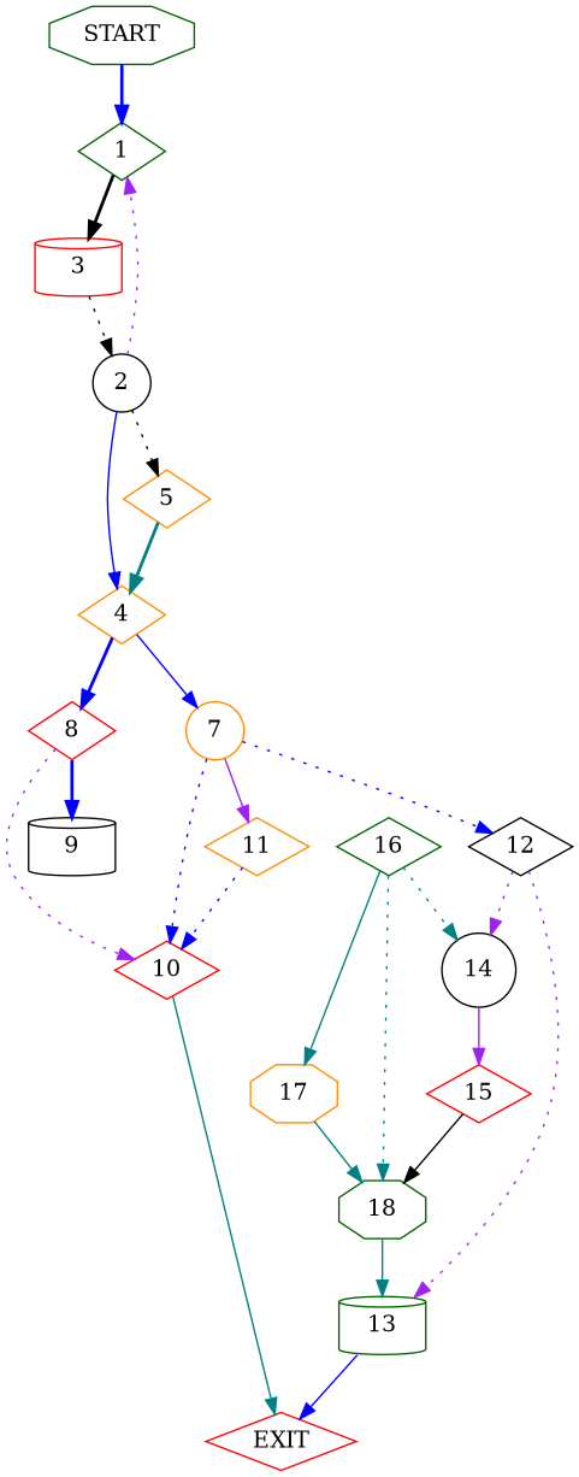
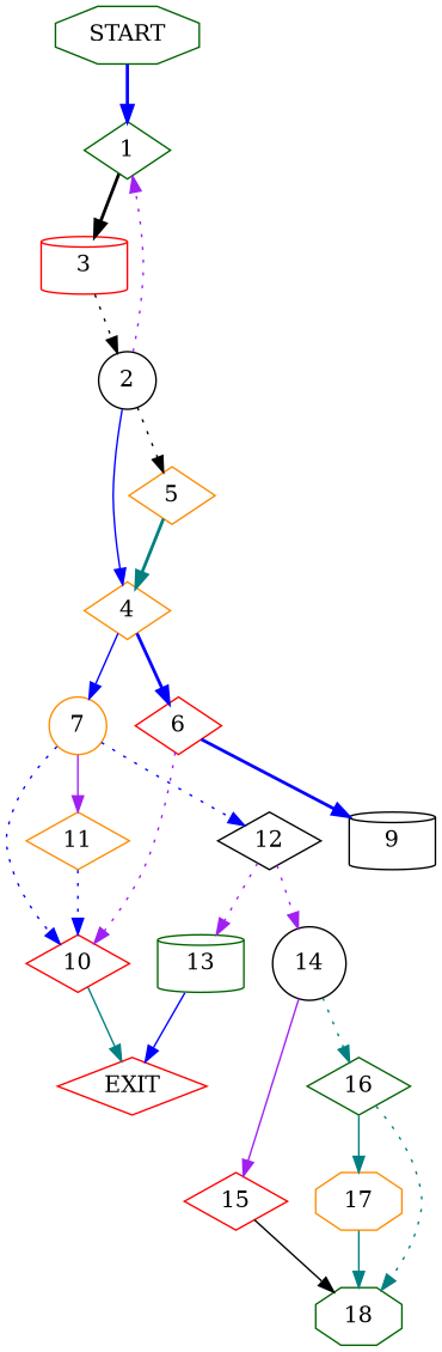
  digraph {
    node [color=darkgreen shape=diamond]
    edge [color=blue style=dotted]
    n1 [label=START shape=octagon]
    1
    3 [color=red shape=cylinder]
    n4 [color=red label=EXIT]
    2 [color=black shape=circle]
    4 [color=darkorange]
    5 [color=darkorange]
    7 [color=darkorange shape=circle]
-   8 [color=red]
+   8 [color=red label=6]
    11 [color=darkorange]
    12 [color=black]
    10 [color=red]
    9 [color=black shape=cylinder]
    13 [shape=cylinder]
    14 [color=black shape=circle]
    15 [color=red]
    16
    18 [shape=octagon]
    17 [color=darkorange shape=octagon]
    n1 -> 1 [style=bold]
    1 -> 3 [color=black style=bold]
    3 -> 2 [color=black]
    2 -> 1 [color=purple]
    2 -> 4 [style=solid]
    2 -> 5 [color=black]
    4 -> 7 [style=solid]
    4 -> 8 [style=bold]
    5 -> 4 [color=teal style=bold]
    7 -> 11 [color=purple style=solid]
    7 -> 12
    7 -> 10
    8 -> 10 [color=purple]
    8 -> 9 [style=bold]
    11 -> 10
    12 -> 13 [color=purple]
    12 -> 14 [color=purple]
    10 -> n4 [color=teal style=solid]
    13 -> n4 [style=solid]
    14 -> 15 [color=purple style=solid]
-   16 -> 14 [color=teal]
+   14 -> 16 [color=teal]
    15 -> 18 [color=black style=solid]
    16 -> 18 [color=teal]
    16 -> 17 [color=teal style=solid]
-   18 -> 13 [color=teal style=solid]
    17 -> 18 [color=teal style=solid]
  }
